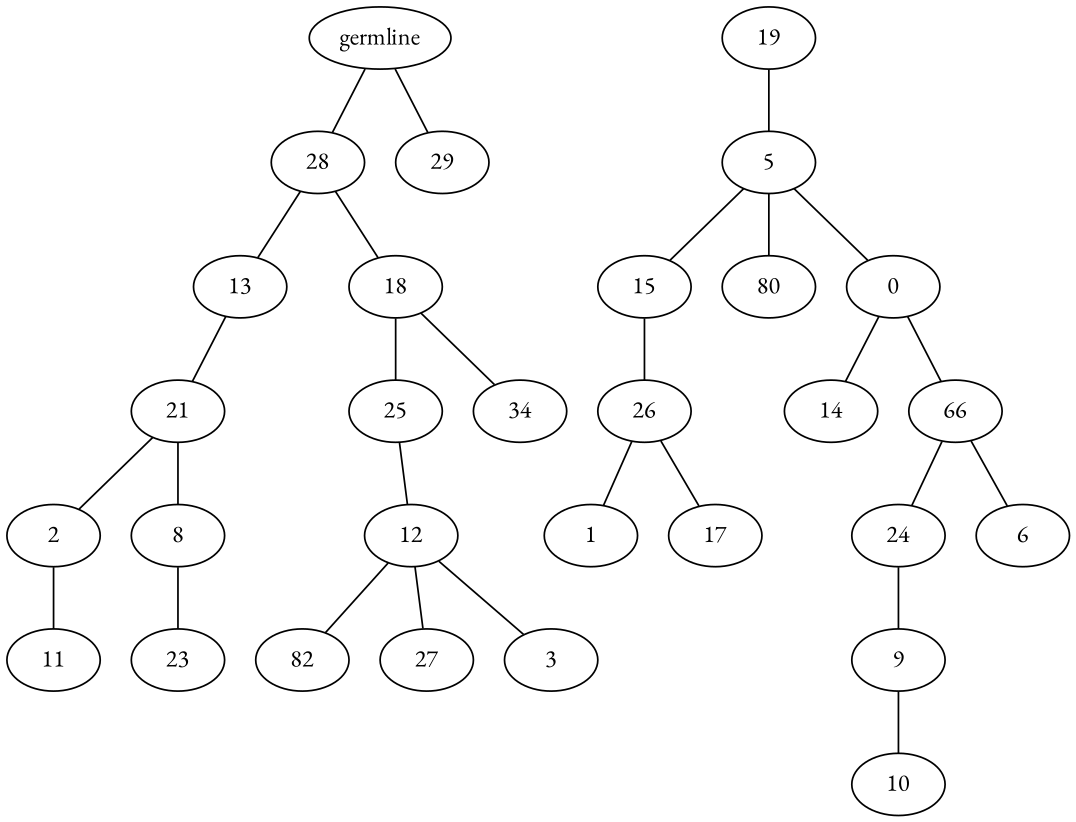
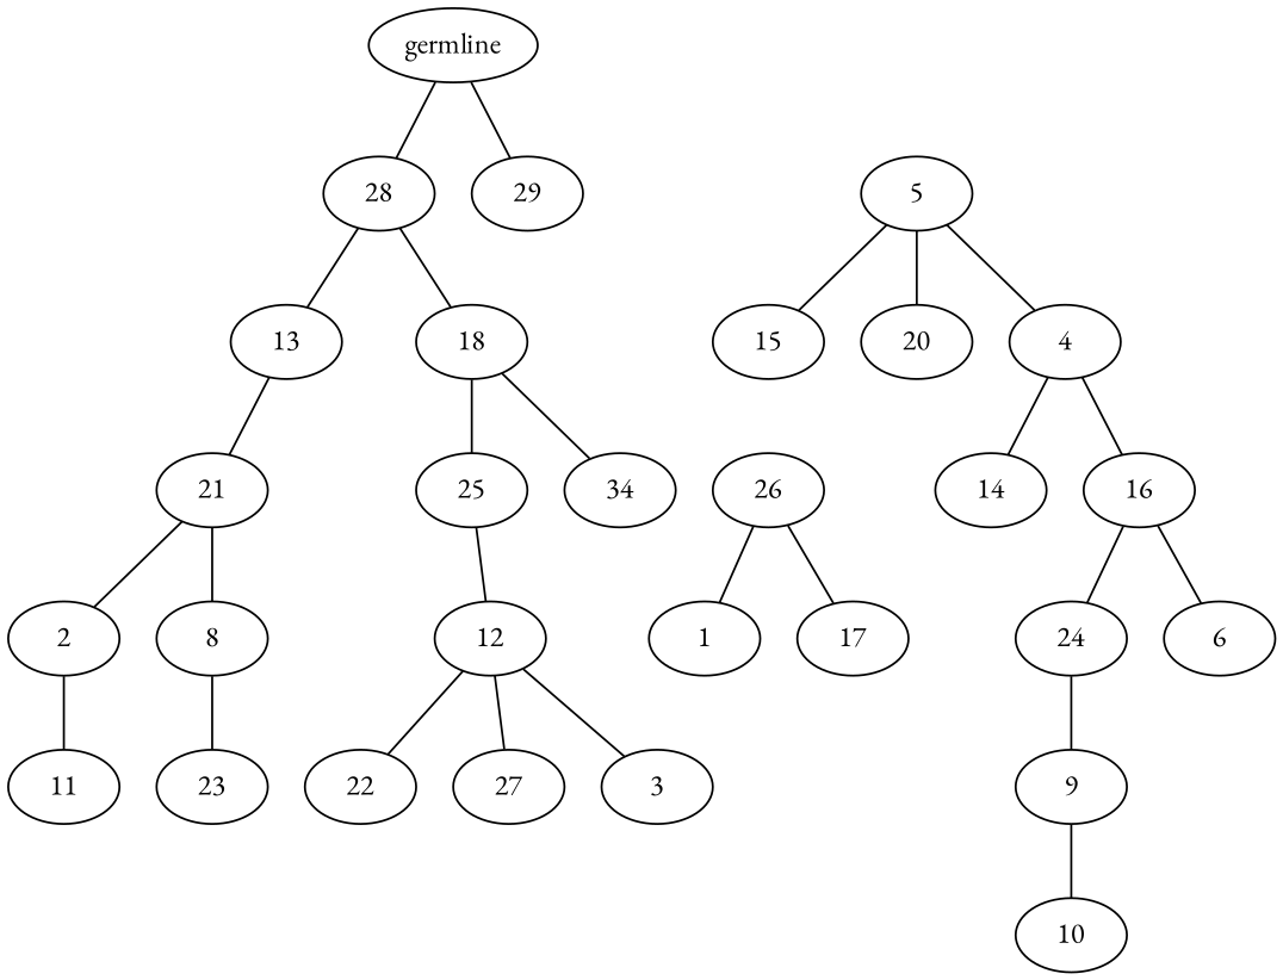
  graph {
    fontname="EB Garamond"
    node [fontname="EB Garamond"]
    edge [fontname="EB Garamond"]
    n1 [label=germline]
    n2 [label=28]
    n3 [label=29]
-   n4 [label=19]
    n5 [label=5]
    n6 [label=13]
    n7 [label=18]
    n8 [label=15]
-   n9 [label=80]
-   n10 [label=0]
+   n9 [label=20]
+   n10 [label=4]
    n11 [label=26]
    n12 [label=14]
-   n13 [label=66]
+   n13 [label=16]
    n14 [label=1]
    n15 [label=17]
    n16 [label=24]
    n17 [label=6]
    n18 [label=9]
    n19 [label=10]
    n20 [label=21]
    n21 [label=25]
    n22 [label=34]
    n23 [label=2]
    n24 [label=8]
    n25 [label=11]
    n26 [label=23]
    n27 [label=12]
-   n28 [label=82]
+   n28 [label=22]
    n29 [label=27]
    n30 [label=3]
    n1 -- n2
    n1 -- n3
    n2 -- n6
    n2 -- n7
-   n4 -- n5
    n5 -- n8
    n5 -- n9
    n5 -- n10
    n6 -- n20
    n7 -- n21
    n7 -- n22
-   n8 -- n11
    n10 -- n12
    n10 -- n13
    n11 -- n14
    n11 -- n15
    n13 -- n16
    n13 -- n17
    n16 -- n18
    n18 -- n19
    n20 -- n23
    n20 -- n24
    n21 -- n27
    n23 -- n25
    n24 -- n26
    n27 -- n28
    n27 -- n29
    n27 -- n30
  }
